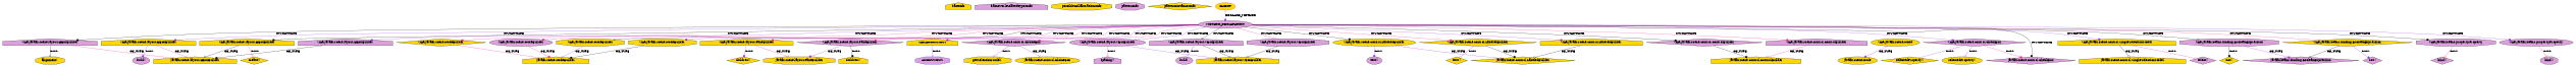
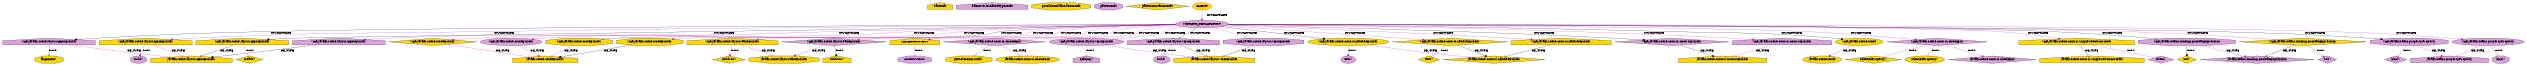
  digraph {
    node [fillcolor=gold shape=house style=filled isFrameworkType=false vertexType=VARIABLE_EXPRESION]
    edge [arrowhead=box color=purple]
    baseInfo [category=pattern graphId=3555 isAnonymous=false possibleRelation=false isFrameworkType="" vertexType=""]
    frameworkRelatedTypesInfo [fillcolor=plum isFrameworkType="" vertexType=""]
    possibleCollaborationsInfo [shape=octagon isFrameworkType="" vertexType=""]
    patternInfo [fillcolor=plum frequency=2.0 patternRootClient=0 shape=octagon isFrameworkType="" vertexType=""]
    patternInstancesInfo [0="yorlov-VirtualPointer~/yorlov-VirtualPointer/VirtualPointer-master/src/com/blogspot/captain1653/options/OptionsStage.java~OptionsStage~4889" 1="SaiPradeepDandem-javafx2-gradient-builder~/SaiPradeepDandem-javafx2-gradient-builder/javafx2-gradient-builder-master/src/main/java/com/javafx/gradientbuilder/application/RadialSettingsLayout.java~RadialSettingsLayout~1170" shape=diamond isFrameworkType="" vertexType=""]
    n6 [label="javafx.scene.layout.HBoxBuilder" vertexType=FRAMEWORK_CLASS_TYPE]
    n7 [label="VAR:javafx.scene.layout.HBoxBuilder"]
    n8 [fillcolor=plum label="build()" shape=ellipse vertexType=INSIDE_CALL]
    n9 [fillcolor=plum label=METHOD_DECLARATION shape=ellipse vertexType=CLIENT_METHOD_DECLARATION]
    n10 [fillcolor=plum label="VAR:javafx.scene.NodeBuilder" shape=ellipse]
    n11 [label="VAR:javafx.scene.NodeBuilder" shape=octagon]
    n12 [label="VAR:javafx.scene.NodeBuilder" shape=octagon]
    n13 [label="VAR:javafx.scene.NodeBuilder" shape=diamond]
    n14 [label="VAR:javafx.scene.layout.PaneBuilder"]
    n15 [fillcolor=plum label="VAR:javafx.scene.layout.PaneBuilder" shape=diamond]
    n16 [label="VAR:ANONYMOUS"]
    n17 [fillcolor=plum label="VAR:javafx.scene.control.ChoiceBox" shape=diamond]
    n18 [fillcolor=plum label="VAR:javafx.scene.layout.VBoxBuilder" shape=ellipse]
    n19 [fillcolor=plum label="VAR:javafx.scene.layout.VBoxBuilder"]
    n20 [fillcolor=plum label="VAR:javafx.scene.layout.VBoxBuilder" shape=octagon]
    n21 [label="VAR:javafx.scene.control.LabeledBuilder" shape=ellipse]
    n22 [label="VAR:javafx.scene.control.LabeledBuilder" shape=diamond]
    n23 [label="VAR:javafx.scene.control.LabeledBuilder"]
    n24 [fillcolor=plum label="VAR:javafx.scene.control.ControlBuilder"]
    n25 [fillcolor=plum label="VAR:javafx.scene.control.ControlBuilder" shape=diamond]
    n26 [label="VAR:javafx.scene.Node" shape=ellipse]
    n27 [fillcolor=plum label="VAR:javafx.scene.control.CheckBox" shape=diamond]
    n28 [label="VAR:javafx.scene.control.SingleSelectionModel"]
    n29 [fillcolor=plum label="VAR:javafx.beans.binding.BooleanExpression" shape=octagon]
    n30 [label="VAR:javafx.beans.binding.BooleanExpression" shape=diamond]
    n31 [fillcolor=plum label="VAR:javafx.beans.property.Property" shape=octagon]
    n32 [fillcolor=plum label="VAR:javafx.beans.property.Property" shape=ellipse]
    n33 [fillcolor=plum label="VAR:javafx.scene.layout.HBoxBuilder"]
    n34 [label="VAR:javafx.scene.layout.HBoxBuilder"]
    n35 [fillcolor=plum label="VAR:javafx.scene.layout.HBoxBuilder"]
    n36 [label="javafx.scene.NodeBuilder" vertexType=FRAMEWORK_CLASS_TYPE]
    n37 [label="children()" shape=diamond vertexType=INSIDE_CALL]
    n38 [label="javafx.scene.layout.PaneBuilder" shape=octagon vertexType=FRAMEWORK_CLASS_TYPE]
    n39 [label="children()" vertexType=INSIDE_CALL]
    n40 [color=blue fillcolor=plum label=ANONYMOUS shape=octagon vertexType=REFERENCE_ANONYMOUS_DECLARATION]
    n41 [label="javafx.scene.control.ChoiceBox" shape=ellipse vertexType=FRAMEWORK_CLASS_TYPE]
    n42 [label="getSelectionModel()" shape=octagon vertexType=INSIDE_CALL]
    n43 [fillcolor=plum label="spacing()" vertexType=INSIDE_CALL]
    n44 [label="javafx.scene.layout.VBoxBuilder" vertexType=FRAMEWORK_CLASS_TYPE]
    n45 [fillcolor=plum label="build()" shape=ellipse vertexType=INSIDE_CALL]
    n46 [label="javafx.scene.control.LabeledBuilder" shape=diamond vertexType=FRAMEWORK_CLASS_TYPE]
    n47 [fillcolor=plum label="text()" shape=ellipse vertexType=INSIDE_CALL]
    n48 [label="text()" shape=diamond vertexType=INSIDE_CALL]
    n49 [label="javafx.scene.control.ControlBuilder" vertexType=FRAMEWORK_CLASS_TYPE]
    n50 [label="javafx.scene.Node" shape=ellipse vertexType=FRAMEWORK_CLASS_TYPE]
    n51 [label="selectedProperty()" shape=diamond vertexType=INSIDE_CALL]
    n52 [label="selectedProperty()" shape=ellipse vertexType=INSIDE_CALL]
    n53 [fillcolor=plum label="javafx.scene.control.CheckBox" shape=diamond vertexType=FRAMEWORK_CLASS_TYPE]
    n54 [fillcolor=plum label="select()" shape=diamond vertexType=INSIDE_CALL]
    n55 [label="javafx.scene.control.SingleSelectionModel" vertexType=FRAMEWORK_CLASS_TYPE]
    n56 [fillcolor=plum label="javafx.beans.binding.BooleanExpression" shape=diamond vertexType=FRAMEWORK_CLASS_TYPE]
    n57 [label="not()" shape=diamond vertexType=INSIDE_CALL]
    n58 [fillcolor=plum label="not()" shape=diamond vertexType=INSIDE_CALL]
+   n59 [fillcolor=plum label="javafx.beans.property.Property" vertexType=FRAMEWORK_INTERFACE_TYPE]
    n60 [fillcolor=plum label="bind()" shape=diamond vertexType=INSIDE_CALL]
    n61 [fillcolor=plum label="bind()" shape=octagon vertexType=INSIDE_CALL]
    n62 [label="alignment()" shape=octagon vertexType=INSIDE_CALL]
    n63 [label="create()" shape=diamond vertexType=INSIDE_CALL]
    n64 [color=red label=CLIENT shape=ellipse vertexType=ROOT_CLIENT_CLASS_DECLARATION]
    n7 -> n6 [arrowhead=odot color=deeppink label=OF_TYPE]
    n7 -> n8 [label=CALL]
    n9 -> n7 [label=INSTANTIATE]
    n9 -> n10 [color=deeppink label=INSTANTIATE]
    n9 -> n11 [arrowhead=odot color=black label=INSTANTIATE]
    n9 -> n12 [label=INSTANTIATE]
    n9 -> n13 [color=deeppink label=INSTANTIATE]
    n9 -> n14 [color=deeppink label=INSTANTIATE]
    n9 -> n15 [color=deeppink label=INSTANTIATE]
    n9 -> n16 [label=INSTANTIATE]
    n9 -> n17 [color=deeppink label=INSTANTIATE]
    n9 -> n18 [arrowhead=odot label=INSTANTIATE]
    n9 -> n19 [arrowhead=odot color=black label=INSTANTIATE]
    n9 -> n20 [arrowhead=odot color=deeppink label=INSTANTIATE]
    n9 -> n21 [color=black label=INSTANTIATE]
    n9 -> n22 [color=deeppink label=INSTANTIATE]
    n9 -> n23 [label=INSTANTIATE]
    n9 -> n24 [color=deeppink label=INSTANTIATE]
    n9 -> n25 [color=black label=INSTANTIATE]
-   n9 -> n53 [color=black label=INSTANTIATE]
+   n9 -> n26 [color=black label=INSTANTIATE]
    n9 -> n27 [label=INSTANTIATE]
    n9 -> n28 [label=INSTANTIATE]
    n9 -> n29 [arrowhead=odot color=black label=INSTANTIATE]
    n9 -> n30 [arrowhead=odot color=deeppink label=INSTANTIATE]
    n9 -> n31 [color=black label=INSTANTIATE]
    n9 -> n32 [label=INSTANTIATE]
    n9 -> n33 [color=black label=INSTANTIATE]
    n9 -> n34 [color=black label=INSTANTIATE]
    n9 -> n35 [label=INSTANTIATE]
    n10 -> n36 [color=deeppink label=OF_TYPE]
    n11 -> n36 [arrowhead=odot label=OF_TYPE]
    n12 -> n36 [color=black label=OF_TYPE]
    n13 -> n36 [arrowhead=odot color=deeppink label=OF_TYPE]
    n14 -> n37 [label=CALL]
    n14 -> n38 [arrowhead=odot color=deeppink label=OF_TYPE]
    n15 -> n38 [label=OF_TYPE]
    n15 -> n39 [color=black label=CALL]
    n16 -> n40 [arrowhead=odot label=CALL]
    n17 -> n41 [arrowhead=odot label=OF_TYPE]
    n17 -> n42 [arrowhead=odot label=CALL]
    n18 -> n43 [arrowhead=odot color=deeppink label=CALL]
    n18 -> n44 [label=OF_TYPE]
    n19 -> n44 [arrowhead=odot color=black label=OF_TYPE]
    n19 -> n45 [arrowhead=odot label=CALL]
    n20 -> n44 [arrowhead=odot color=black label=OF_TYPE]
    n21 -> n46 [arrowhead=odot label=OF_TYPE]
    n21 -> n47 [label=CALL]
    n22 -> n46 [color=black label=OF_TYPE]
    n22 -> n48 [arrowhead=odot label=CALL]
    n23 -> n46 [arrowhead=odot color=black label=OF_TYPE]
    n24 -> n49 [arrowhead=odot color=deeppink label=OF_TYPE]
    n25 -> n49 [color=black label=OF_TYPE]
    n26 -> n50 [label=OF_TYPE]
    n27 -> n51 [arrowhead=odot label=CALL]
    n27 -> n52 [arrowhead=odot label=CALL]
    n27 -> n53 [color=deeppink label=CALL]
    n28 -> n54 [arrowhead=odot color=deeppink label=CALL]
    n28 -> n55 [arrowhead=odot color=black label=OF_TYPE]
    n29 -> n56 [label=OF_TYPE]
    n29 -> n57 [color=black label=CALL]
    n30 -> n56 [arrowhead=odot color=black label=OF_TYPE]
    n30 -> n58 [label=CALL]
+   n31 -> n59 [color=deeppink label=OF_TYPE]
    n31 -> n60 [arrowhead=odot color=deeppink label=CALL]
+   n32 -> n59 [arrowhead=odot color=deeppink label=OF_TYPE]
    n32 -> n61 [arrowhead=odot color=deeppink label=CALL]
    n33 -> n6 [arrowhead=odot color=deeppink label=OF_TYPE]
    n33 -> n62 [arrowhead=odot color=black label=CALL]
    n34 -> n6 [arrowhead=odot color=black label=OF_TYPE]
    n34 -> n63 [arrowhead=odot color=deeppink label=CALL]
    n35 -> n6 [color=black label=OF_TYPE]
-   n64 -> n9 [label=DECLARE_METHOD]
+   n64 -> n9 [label=INSTANTIATE]
  }
